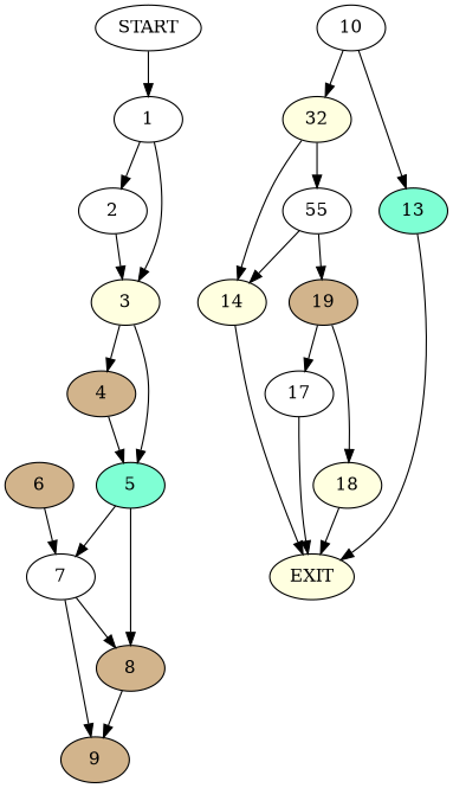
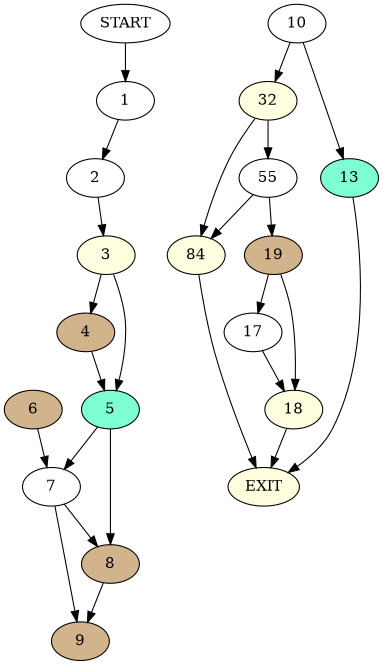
  digraph {
    node [fillcolor=white style=filled]
    n1 [label=START]
    1
    2
    3 [fillcolor=lightyellow]
    n5 [fillcolor=lightyellow label=EXIT]
    4 [fillcolor=tan]
    5 [fillcolor=aquamarine]
    7
    8 [fillcolor=tan]
    6 [fillcolor=tan]
    9 [fillcolor=tan]
    n12 [fillcolor=lightyellow label=32]
    10
    13 [fillcolor=aquamarine]
-   14 [fillcolor=lightyellow]
+   14 [fillcolor=lightyellow label=84]
    n16 [label=55]
    n17 [fillcolor=tan label=19]
    17
    18 [fillcolor=lightyellow]
    n1 -> 1
    1 -> 2
-   1 -> 3
    2 -> 3
    3 -> 4
    3 -> 5
    4 -> 5
    5 -> 7
    5 -> 8
    7 -> 8
    7 -> 9
    8 -> 9
    6 -> 7
    n12 -> 14
    n12 -> n16
    10 -> n12
    10 -> 13
    13 -> n5
    14 -> n5
    n16 -> 14
    n16 -> n17
    n17 -> 17
    n17 -> 18
-   17 -> n5
+   17 -> 18
    18 -> n5
  }
